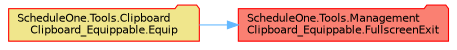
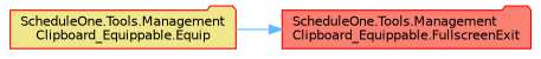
  digraph {
    rankdir=RL
    node [color=red fontname=Helvetica fontsize=10 shape=folder style=filled]
    n1 [fillcolor=salmon fontcolor=black height=0.2 label="ScheduleOne.Tools.Management\lClipboard_Equippable.FullscreenExit" width=0.4]
-   n2 [fillcolor=khaki height=0.2 label="ScheduleOne.Tools.Clipboard\lClipboard_Equippable.Equip" width=0.4]
+   n2 [fillcolor=khaki height=0.2 label="ScheduleOne.Tools.Management\lClipboard_Equippable.Equip" width=0.4]
    n1 -> n2 [color=steelblue1 dir=back fontname=Helvetica fontsize=10 labelfontname=Helvetica labelfontsize=10 style=solid]
  }
